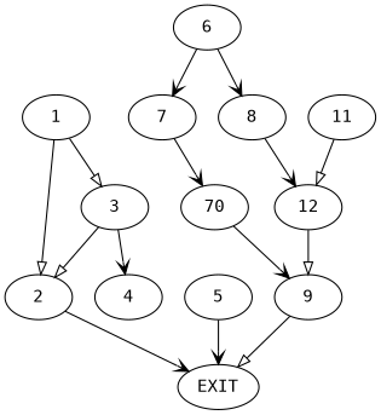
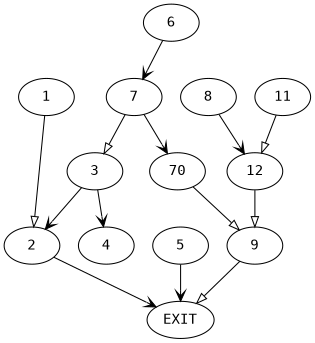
  digraph {
    fontname="DejaVu Sans Mono"
    node [fontname="DejaVu Sans Mono"]
    edge [arrowhead=vee fontname="DejaVu Sans Mono"]
    1
    2
    3
    n4 [label=EXIT]
    4
    5
    6
    7
    8
    n10 [label=70]
    12
    9
    11
    1 -> 2 [arrowhead=onormal]
-   1 -> 3 [arrowhead=onormal]
+   7 -> 3 [arrowhead=onormal]
    2 -> n4
-   3 -> 2 [arrowhead=onormal]
+   3 -> 2
    3 -> 4
    5 -> n4
    6 -> 7
-   6 -> 8
    7 -> n10
    8 -> 12
-   n10 -> 9
+   n10 -> 9 [arrowhead=onormal]
    12 -> 9 [arrowhead=onormal]
    9 -> n4 [arrowhead=onormal]
    11 -> 12 [arrowhead=onormal]
  }
